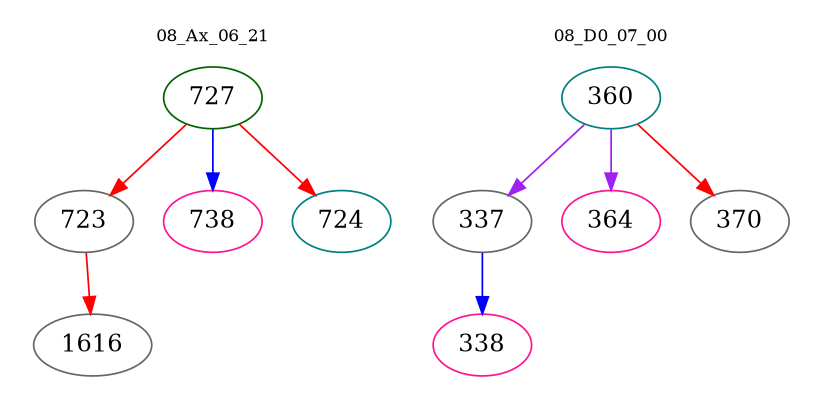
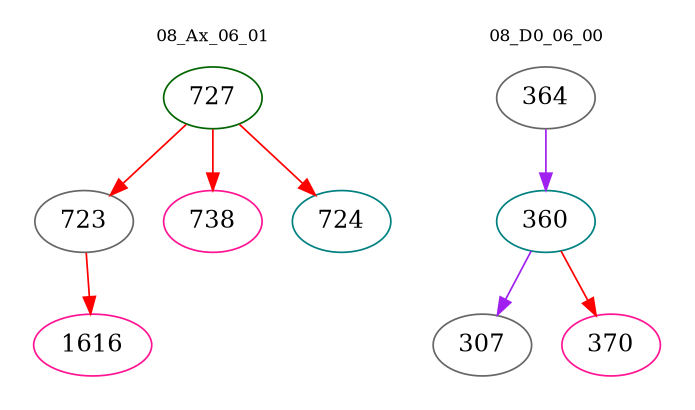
  digraph {
    node [color=gray40]
    edge [color=red]
    n1 [color=darkgreen label=727]
    n2 [label=723]
    n3 [color=deeppink label=738]
    n4 [color=teal label=724]
-   n5 [label=1616]
+   n5 [color=deeppink label=1616]
    n6 [color=teal label=360]
-   n7 [label=337]
-   n8 [color=deeppink label=364]
-   n9 [label=370]
-   n10 [color=deeppink label=338]
+   n7 [label=307]
+   n8 [label=364]
+   n9 [color=deeppink label=370]
    subgraph cluster_1 {
      color=white
      fontsize=10
-     label="08_Ax_06_21"
+     label="08_Ax_06_01"
      n1
      n2
      n3
      n4
      n5
    }
    subgraph cluster_2 {
      color=white
      fontsize=10
-     label="08_D0_07_00"
+     label="08_D0_06_00"
      n6
      n7
      n8
      n9
-     n10
    }
    n1 -> n2
-   n1 -> n3 [color=blue]
+   n1 -> n3
    n1 -> n4
    n2 -> n5
    n6 -> n7 [color=purple]
-   n6 -> n8 [color=purple]
+   n8 -> n6 [color=purple]
    n6 -> n9
-   n7 -> n10 [color=blue]
  }
